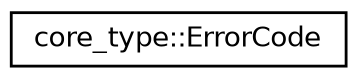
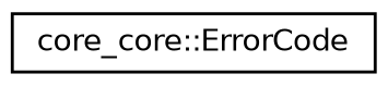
  digraph {
    rankdir=TB
-   n1 [color=black fillcolor=white fontname=Helvetica fontsize=10 height=0.2 label="core_type::ErrorCode" shape=record style=filled width=0.4]
+   n1 [color=black fillcolor=white fontname=Helvetica fontsize=10 height=0.2 label="core_core::ErrorCode" shape=record style=filled width=0.4]
  }
